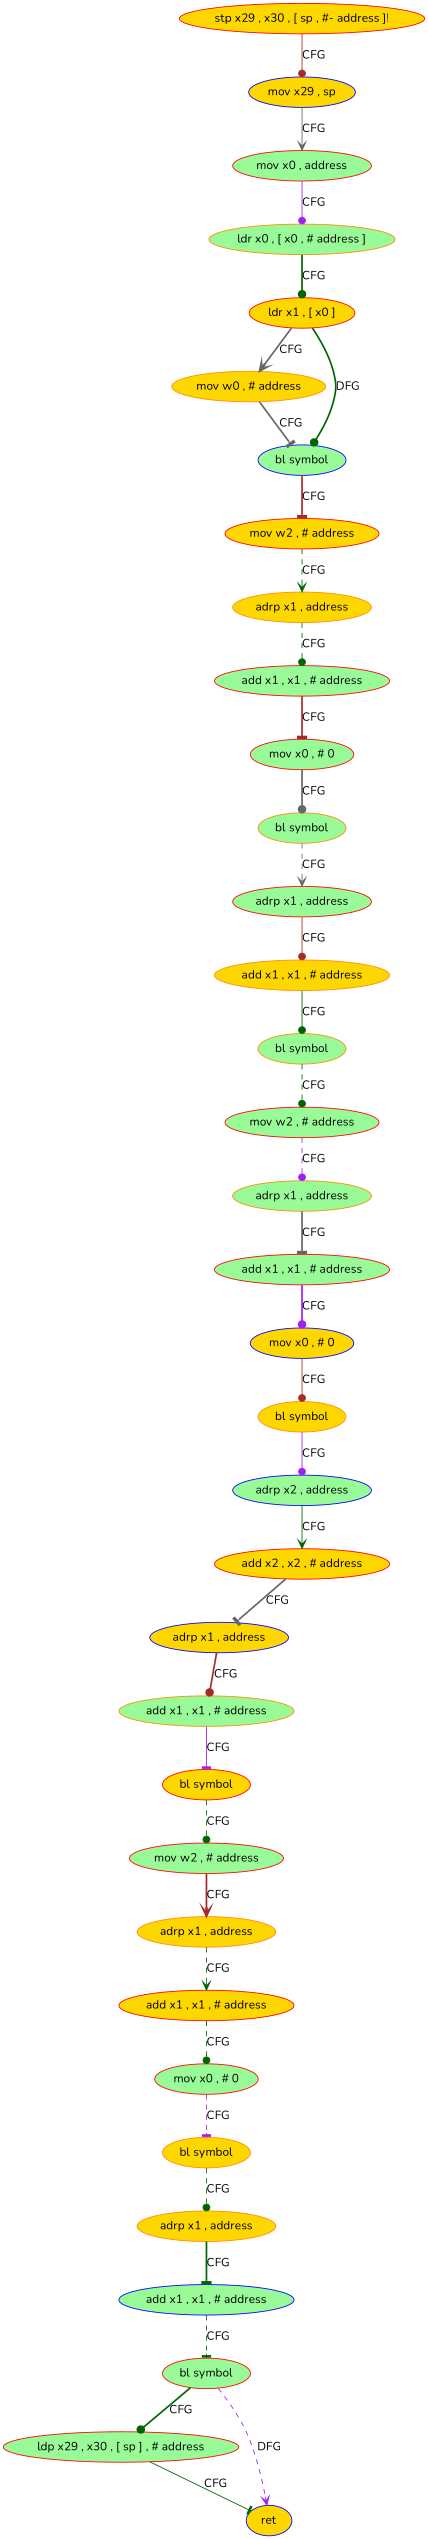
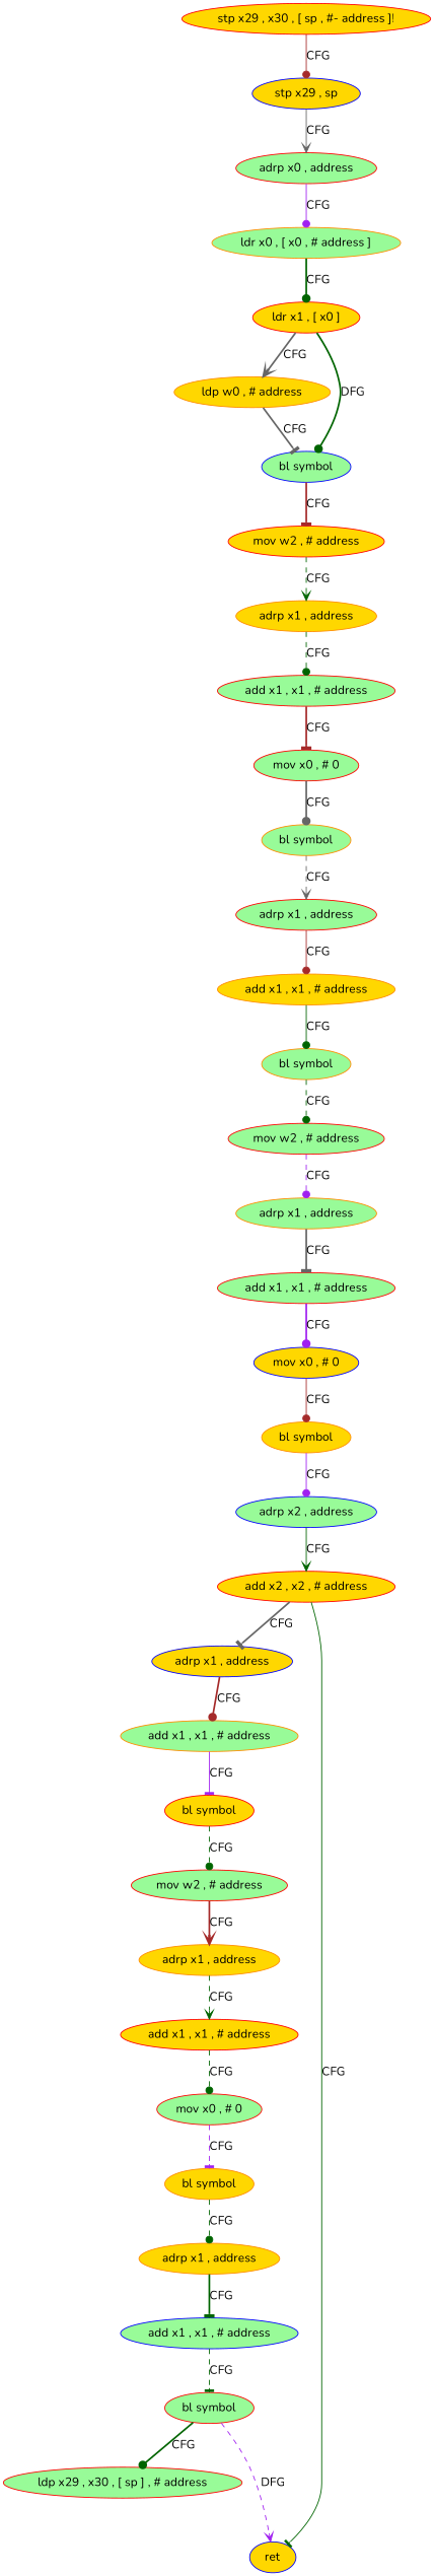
  digraph {
    fontname=Nunito
    node [color=red fillcolor=palegreen fontname=Nunito style=filled]
    edge [arrowhead=dot color=darkgreen fontname=Nunito style=bold]
    n1 [fillcolor=gold label="stp x29 , x30 , [ sp , #- address ]!"]
-   n2 [color=blue fillcolor=gold label="mov x29 , sp"]
-   n3 [label="mov x0 , address"]
+   n2 [color=blue fillcolor=gold label="stp x29 , sp"]
+   n3 [label="adrp x0 , address"]
    n4 [color=darkorange label="ldr x0 , [ x0 , # address ]"]
    n5 [fillcolor=gold label="ldr x1 , [ x0 ]"]
-   n6 [color=darkorange fillcolor=gold label="mov w0 , # address"]
+   n6 [color=darkorange fillcolor=gold label="ldp w0 , # address"]
    n7 [color=blue label="bl symbol"]
    n8 [fillcolor=gold label="mov w2 , # address"]
    n9 [color=darkorange fillcolor=gold label="adrp x1 , address"]
    n10 [label="add x1 , x1 , # address"]
    n11 [label="mov x0 , # 0"]
    n12 [color=darkorange label="bl symbol"]
    n13 [label="adrp x1 , address"]
    n14 [color=darkorange fillcolor=gold label="add x1 , x1 , # address"]
    n15 [color=darkorange label="bl symbol"]
    n16 [label="mov w2 , # address"]
    n17 [color=darkorange label="adrp x1 , address"]
    n18 [label="add x1 , x1 , # address"]
    n19 [color=blue fillcolor=gold label="mov x0 , # 0"]
    n20 [color=darkorange fillcolor=gold label="bl symbol"]
    n21 [color=blue label="adrp x2 , address"]
    n22 [fillcolor=gold label="add x2 , x2 , # address"]
    n23 [color=blue fillcolor=gold label="adrp x1 , address"]
    n24 [color=darkorange label="add x1 , x1 , # address"]
    n25 [fillcolor=gold label="bl symbol"]
    n26 [label="mov w2 , # address"]
    n27 [color=darkorange fillcolor=gold label="adrp x1 , address"]
    n28 [fillcolor=gold label="add x1 , x1 , # address"]
    n29 [label="mov x0 , # 0"]
    n30 [color=darkorange fillcolor=gold label="bl symbol"]
    n31 [color=darkorange fillcolor=gold label="adrp x1 , address"]
    n32 [color=blue label="add x1 , x1 , # address"]
    n33 [label="bl symbol"]
    n34 [label="ldp x29 , x30 , [ sp ] , # address"]
    n35 [color=blue fillcolor=gold label=ret]
    n1 -> n2 [color=brown label=CFG style=solid]
    n2 -> n3 [arrowhead=vee color=gray40 label=CFG style=solid]
    n3 -> n4 [color=purple label=CFG style=solid]
    n4 -> n5 [label=CFG]
    n5 -> n6 [arrowhead=vee color=gray40 label=CFG]
    n5 -> n7 [label=DFG]
    n6 -> n7 [arrowhead=tee color=gray40 label=CFG]
    n7 -> n8 [arrowhead=tee color=brown label=CFG]
    n8 -> n9 [arrowhead=vee label=CFG style=dashed]
    n9 -> n10 [label=CFG style=dashed]
    n10 -> n11 [arrowhead=tee color=brown label=CFG]
    n11 -> n12 [color=gray40 label=CFG]
    n12 -> n13 [arrowhead=vee color=gray40 label=CFG style=dashed]
    n13 -> n14 [color=brown label=CFG style=solid]
    n14 -> n15 [label=CFG style=solid]
    n15 -> n16 [label=CFG style=dashed]
    n16 -> n17 [color=purple label=CFG style=dashed]
    n17 -> n18 [arrowhead=tee color=gray40 label=CFG]
    n18 -> n19 [color=purple label=CFG]
    n19 -> n20 [color=brown label=CFG style=solid]
    n20 -> n21 [color=purple label=CFG style=solid]
    n21 -> n22 [arrowhead=vee label=CFG style=solid]
    n22 -> n23 [arrowhead=tee color=gray40 label=CFG]
    n23 -> n24 [color=brown label=CFG]
    n24 -> n25 [arrowhead=tee color=purple label=CFG style=solid]
    n25 -> n26 [label=CFG style=dashed]
    n26 -> n27 [arrowhead=vee color=brown label=CFG]
    n27 -> n28 [arrowhead=vee label=CFG style=dashed]
    n28 -> n29 [label=CFG style=dashed]
    n29 -> n30 [arrowhead=tee color=purple label=CFG style=dashed]
    n30 -> n31 [label=CFG style=dashed]
    n31 -> n32 [arrowhead=tee label=CFG]
    n32 -> n33 [arrowhead=tee label=CFG style=dashed]
    n33 -> n34 [label=CFG]
    n33 -> n35 [arrowhead=vee color=purple label=DFG style=dashed]
-   n34 -> n35 [arrowhead=tee label=CFG style=solid]
+   n22 -> n35 [arrowhead=tee label=CFG style=solid]
  }
